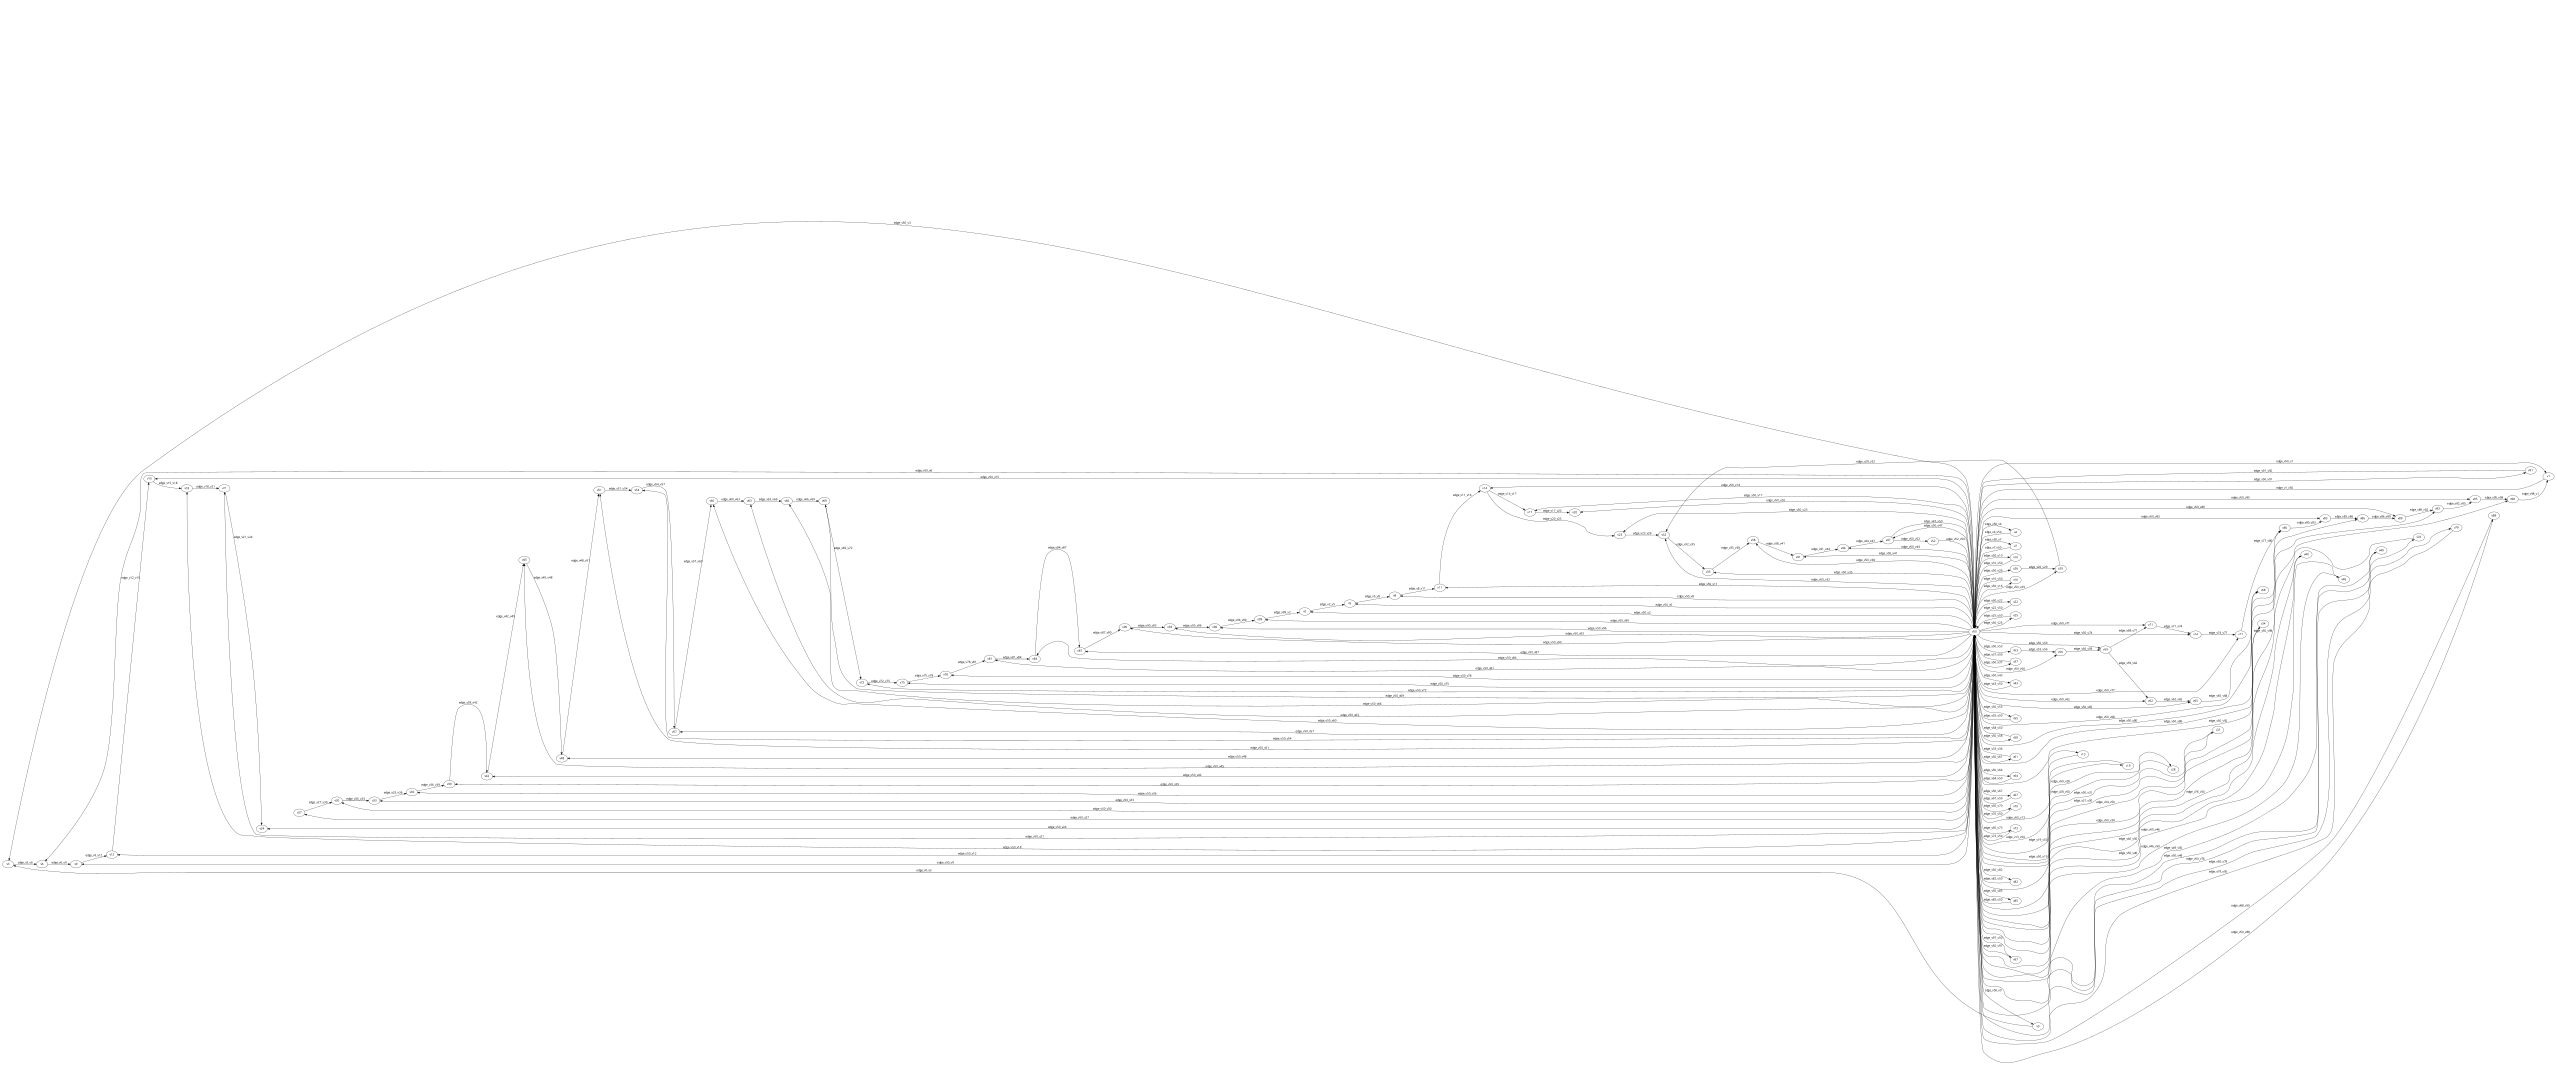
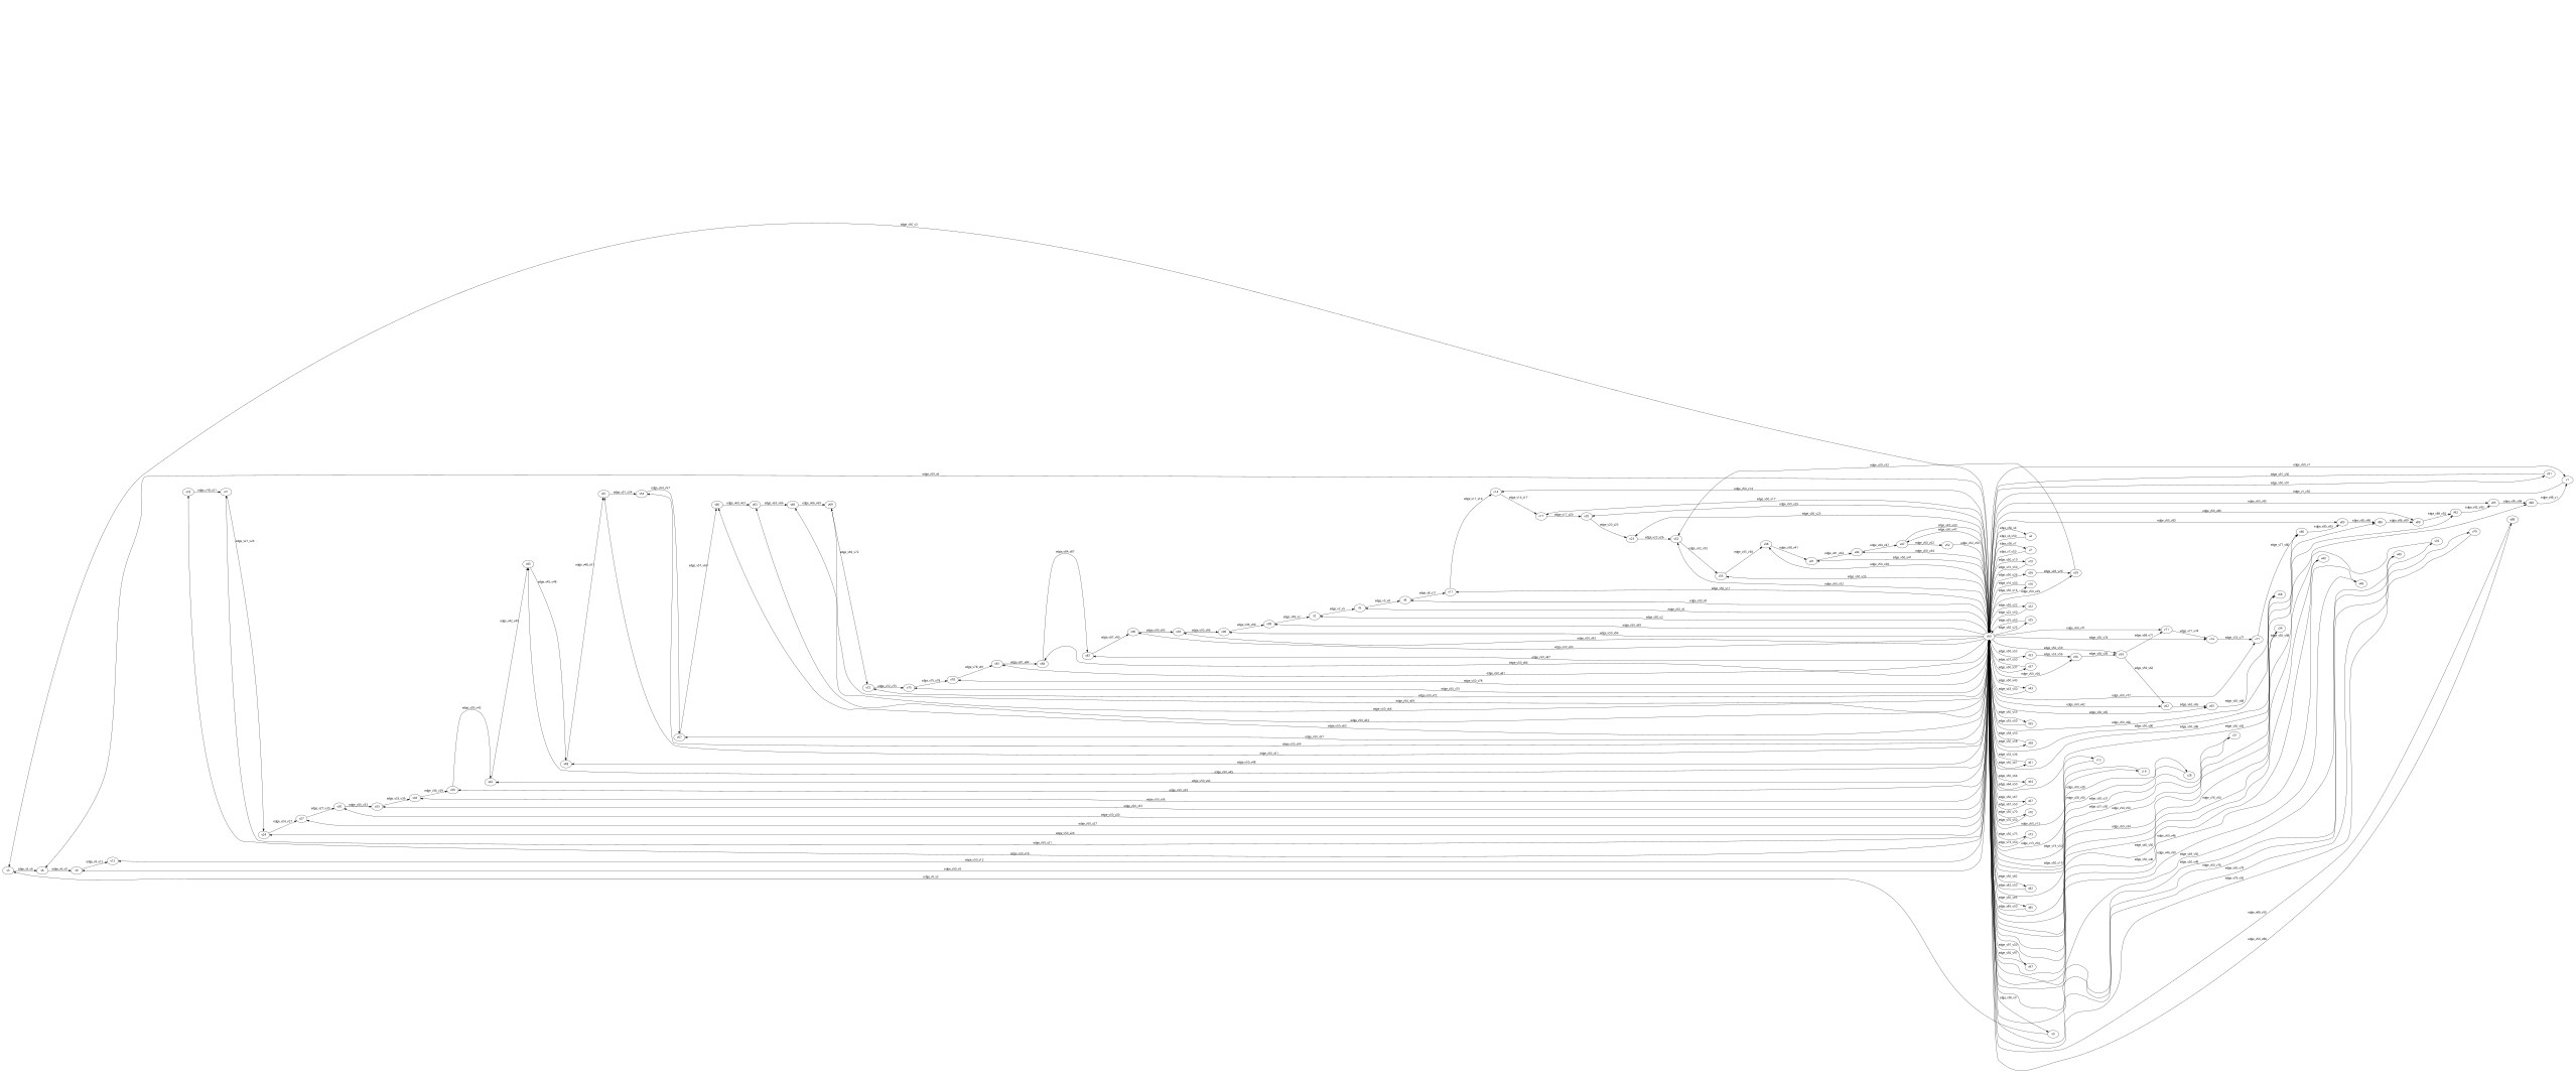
  digraph {
    fontname="Open Sans"
    rankdir=LR
    node [fontname="Open Sans" player=1]
    edge [discount=0.918 fontname="Open Sans" weight=1.86]
    v3
    v0 [player=0]
    v6 [player=0]
    v1
    v50 [player=0]
    v2 [player=0]
    v5
    v4 [player=0]
    v8 [player=0]
    v9
    v7
    v11
    v12 [player=0]
    v10 [player=0]
    v14 [player=0]
-   v15
    v13
    v17
    v18 [player=0]
    v16 [player=0]
    v20 [player=0]
    v21
    v19
    v23
    v24 [player=0]
    v22 [player=0]
    v26 [player=0]
    v27
    v25
    v29
    v30 [player=0]
    v28 [player=0]
    v32 [player=0]
    v33
    v31
    v35
    v36 [player=0]
    v34 [player=0]
    v38 [player=0]
    v39
    v37
    v41
    v42 [player=0]
    v40 [player=0]
    v44 [player=0]
    v45
    v43
    v47
    v48 [player=0]
    v46 [player=0]
    v51
    v49
    v53
    v54 [player=0]
    v55
    v56 [player=0]
    v57
    v58 [player=0]
    v59
    v60 [player=0]
    v61
    v62 [player=0]
    v63
    v64 [player=0]
    v65
    v66 [player=0]
    v67
    v68 [player=0]
    v69
    v70 [player=0]
    v71
    v72 [player=0]
    v73
    v74 [player=0]
    v75
    v76 [player=0]
    v77
    v78 [player=0]
    v79
    v80 [player=0]
    v81
    v82 [player=0]
    v83
    v84 [player=0]
    v85
    v86 [player=0]
    v87
    v88 [player=0]
    v89
    v90 [player=0]
    v91
    v92 [player=0]
    v93
    v95
    v96 [player=0]
    v97
    v98 [player=0]
    v99
    v52 [player=0]
    v3 -> v6 [label=edge_v3_v6 weight=4.77]
    v0 -> v3 [label=edge_v0_v3 weight=0.31]
    v6 -> v9 [label=edge_v6_v9 weight=4.51]
    v1 -> v50 [label=edge_v1_v50 weight=2.57]
    v50 -> v3 [label=edge_v50_v3 weight=-0.05]
    v50 -> v0 [label=edge_v50_v0 weight=-3.73]
    v50 -> v6 [label=edge_v50_v6 weight=-4.49]
    v50 -> v1 [label=edge_v50_v1 weight=2.08]
    v50 -> v2 [label=edge_v50_v2 weight=4.35]
    v50 -> v5 [label=edge_v50_v5 weight=5.42]
    v50 -> v4 [label=edge_v50_v4 weight=6.75]
    v50 -> v8 [label=edge_v50_v8 weight=3.47]
    v50 -> v9 [label=edge_v50_v9 weight=4.78]
    v50 -> v7 [label=edge_v50_v7 weight=9.25]
    v50 -> v11 [label=edge_v50_v11 weight=-1.64]
    v50 -> v12 [label=edge_v50_v12 weight=3.09]
    v50 -> v10 [label=edge_v50_v10 weight=9.99]
    v50 -> v14 [label=edge_v50_v14 weight=4.78]
-   v50 -> v15 [label=edge_v50_v15 weight=9.02]
    v50 -> v13 [label=edge_v50_v13 weight=-4.27]
    v50 -> v17 [label=edge_v50_v17 weight=-4.24]
    v50 -> v18 [label=edge_v50_v18 weight=-0.46]
    v50 -> v16 [label=edge_v50_v16 weight=7.67]
    v50 -> v20 [label=edge_v50_v20 weight=-3.46]
    v50 -> v21 [label=edge_v50_v21 weight=0.88]
    v50 -> v19 [label=edge_v50_v19 weight=-1.63]
    v50 -> v23 [label=edge_v50_v23 weight=2.51]
    v50 -> v24 [label=edge_v50_v24 weight=9.70]
    v50 -> v22 [label=edge_v50_v22 weight=2.47]
    v50 -> v26 [label=edge_v50_v26 weight=1.27]
    v50 -> v27 [label=edge_v50_v27 weight=3.26]
    v50 -> v25 [label=edge_v50_v25 weight=4.83]
    v50 -> v29 [label=edge_v50_v29 weight=-3.60]
    v50 -> v30 [label=edge_v50_v30 weight=2.69]
    v50 -> v28 [label=edge_v50_v28 weight=-4.18]
    v50 -> v32 [label=edge_v50_v32 weight=-1.42]
    v50 -> v33 [label=edge_v50_v33 weight=2.57]
    v50 -> v31 [label=edge_v50_v31 weight=-4.08]
    v50 -> v35 [label=edge_v50_v35 weight=4.47]
    v50 -> v36 [label=edge_v50_v36]
    v50 -> v34 [label=edge_v50_v34 weight=-4.86]
    v50 -> v38 [label=edge_v50_v38 weight=-3.00]
    v50 -> v39 [label=edge_v50_v39 weight=-3.03]
    v50 -> v37 [label=edge_v50_v37 weight=1.91]
    v50 -> v41 [label=edge_v50_v41 weight=8.30]
    v50 -> v42 [label=edge_v50_v42 weight=9.51]
    v50 -> v40 [label=edge_v50_v40 weight=-0.75]
    v50 -> v44 [label=edge_v50_v44 weight=8.35]
    v50 -> v45 [label=edge_v50_v45 weight=-1.93]
    v50 -> v43 [label=edge_v50_v43 weight=1.00]
    v50 -> v47 [label=edge_v50_v47 weight=8.71]
    v50 -> v48 [label=edge_v50_v48 weight=9.95]
    v50 -> v46 [label=edge_v50_v46 weight=-2.44]
    v50 -> v51 [label=edge_v50_v51 weight=0.86]
    v50 -> v49 [label=edge_v50_v49 weight=-4.77]
    v50 -> v53 [label=edge_v50_v53 weight=-0.96]
    v50 -> v54 [label=edge_v50_v54 weight=-0.44]
    v50 -> v55 [label=edge_v50_v55 weight=3.17]
    v50 -> v56 [label=edge_v50_v56 weight=2.99]
    v50 -> v57 [label=edge_v50_v57 weight=8.74]
    v50 -> v58 [label=edge_v50_v58 weight=6.88]
    v50 -> v59 [label=edge_v50_v59 weight=5.50]
    v50 -> v60 [label=edge_v50_v60 weight=0.92]
    v50 -> v61 [label=edge_v50_v61 weight=2.02]
    v50 -> v62 [label=edge_v50_v62 weight=7.37]
    v50 -> v63 [label=edge_v50_v63 weight=-3.51]
    v50 -> v64 [label=edge_v50_v64 weight=3.24]
    v50 -> v65 [label=edge_v50_v65 weight=-3.52]
    v50 -> v66 [label=edge_v50_v66 weight=-4.52]
    v50 -> v67 [label=edge_v50_v67 weight=2.12]
    v50 -> v68 [label=edge_v50_v68 weight=-3.16]
    v50 -> v69 [label=edge_v50_v69 weight=-1.47]
    v50 -> v70 [label=edge_v50_v70 weight=3.48]
    v50 -> v71 [label=edge_v50_v71 weight=8.75]
    v50 -> v72 [label=edge_v50_v72 weight=-3.21]
    v50 -> v73 [label=edge_v50_v73 weight=2.89]
    v50 -> v74 [label=edge_v50_v74 weight=1.37]
    v50 -> v75 [label=edge_v50_v75 weight=8.98]
    v50 -> v76 [label=edge_v50_v76 weight=-1.91]
    v50 -> v77 [label=edge_v50_v77 weight=2.72]
    v50 -> v78 [label=edge_v50_v78 weight=3.17]
    v50 -> v79 [label=edge_v50_v79 weight=0.08]
    v50 -> v80 [label=edge_v50_v80 weight=0.49]
    v50 -> v81 [label=edge_v50_v81 weight=-5.14]
    v50 -> v82 [label=edge_v50_v82 weight=8.47]
    v50 -> v83 [label=edge_v50_v83 weight=5.02]
    v50 -> v84 [label=edge_v50_v84 weight=-1.67]
    v50 -> v85 [label=edge_v50_v85 weight=6.34]
    v50 -> v86 [label=edge_v50_v86 weight=-5.57]
    v50 -> v87 [label=edge_v50_v87 weight=7.75]
    v50 -> v88 [label=edge_v50_v88 weight=-4.28]
    v50 -> v89 [label=edge_v50_v89 weight=2.85]
    v50 -> v90 [label=edge_v50_v90 weight=-4.75]
    v50 -> v91 [label=edge_v50_v91 weight=-0.01]
    v50 -> v92 [label=edge_v50_v92 weight=0.30]
    v50 -> v93 [label=edge_v50_v93 weight=-0.47]
    v50 -> v95 [label=edge_v50_v95 weight=5.85]
    v50 -> v96 [label=edge_v50_v96 weight=7.70]
    v50 -> v97 [label=edge_v50_v97 weight=0.67]
    v50 -> v98 [label=edge_v50_v98 weight=-1.68]
    v50 -> v99 [label=edge_v50_v99 weight=7.10]
    v2 -> v5 [label=edge_v2_v5 weight=5.59]
    v5 -> v8 [label=edge_v5_v8 weight=2.76]
    v4 -> v50 [label=edge_v4_v50 weight=7.60]
    v8 -> v11 [label=edge_v8_v11 weight=4.12]
    v9 -> v12 [label=edge_v9_v12 weight=-2.74]
    v7 -> v50 [label=edge_v7_v50 weight=11.03]
    v11 -> v14 [label=edge_v11_v14 weight=3.60]
-   v12 -> v15 [label=edge_v12_v15 weight=0.68]
    v10 -> v50 [label=edge_v10_v50 weight=9.24]
    v14 -> v17 [label=edge_v14_v17 weight=-0.00]
-   v15 -> v18 [label=edge_v15_v18 weight=6.48]
    v13 -> v50 [label=edge_v13_v50 weight=-4.01]
    v17 -> v20 [label=edge_v17_v20 weight=6.89]
    v18 -> v21 [label=edge_v18_v21 weight=5.84]
    v16 -> v50 [label=edge_v16_v50 weight=9.96]
-   v14 -> v23 [label=edge_v20_v23 weight=-0.39]
+   v20 -> v23 [label=edge_v20_v23 weight=-0.39]
    v21 -> v24 [label=edge_v21_v24 weight=1.18]
    v19 -> v50 [label=edge_v19_v50 weight=-1.03]
    v23 -> v32 [label=edge_v23_v26 weight=6.99]
+   v24 -> v27 [label=edge_v24_v27 weight=-0.36]
    v22 -> v50 [label=edge_v22_v50 weight=0.67]
    v26 -> v29 [label=edge_v26_v29]
    v27 -> v30 [label=edge_v27_v30 weight=3.78]
    v25 -> v50 [label=edge_v25_v50 weight=2.17]
    v29 -> v32 [label=edge_v29_v32 weight=-1.32]
    v30 -> v33 [label=edge_v30_v33 weight=6.76]
    v28 -> v50 [label=edge_v28_v50 weight=-6.55]
    v32 -> v35 [label=edge_v32_v35 weight=2.32]
    v33 -> v36 [label=edge_v33_v36 weight=1.92]
    v31 -> v50 [label=edge_v31_v50 weight=-2.08]
    v35 -> v38 [label=edge_v35_v38 weight=0.29]
    v36 -> v39 [label=edge_v36_v39]
    v34 -> v50 [label=edge_v34_v50 weight=-4.67]
    v38 -> v41 [label=edge_v38_v41 weight=0.17]
    v39 -> v42 [label=edge_v39_v42 weight=-2.87]
    v37 -> v50 [label=edge_v37_v50 weight=4.25]
    v41 -> v44 [label=edge_v41_v44 weight=0.18]
    v42 -> v45 [label=edge_v42_v45 weight=-2.04]
    v40 -> v50 [label=edge_v40_v50 weight=-0.00]
    v44 -> v47 [label=edge_v44_v47 weight=4.44]
    v45 -> v48 [label=edge_v45_v48 weight=-0.25]
    v43 -> v50 [label=edge_v43_v50 weight=3.61]
    v47 -> v50 [label=edge_v47_v50 weight=-2.33]
    v47 -> v52 [label=edge_v50_v52 weight=5.57]
    v48 -> v51 [label=edge_v48_v51 weight=-1.36]
    v46 -> v50 [label=edge_v46_v50 weight=-1.63]
    v51 -> v54 [label=edge_v51_v54 weight=5.52]
    v49 -> v50 [label=edge_v49_v50 weight=-5.44]
    v53 -> v56 [label=edge_v53_v56 weight=-1.18]
    v54 -> v57 [label=edge_v54_v57 weight=-2.12]
    v55 -> v50 [label=edge_v55_v50 weight=0.96]
    v56 -> v59 [label=edge_v56_v59 weight=4.37]
    v57 -> v60 [label=edge_v57_v60 weight=-1.55]
    v58 -> v50 [label=edge_v58_v50 weight=4.58]
    v59 -> v62 [label=edge_v59_v62 weight=2.77]
    v59 -> v71 [label=edge_v68_v71 weight=1.81]
    v60 -> v63 [label=edge_v60_v63 weight=3.31]
    v61 -> v50 [label=edge_v33_v36 weight=-0.58]
    v62 -> v65 [label=edge_v62_v65 weight=1.52]
    v63 -> v66 [label=edge_v63_v66 weight=1.03]
    v64 -> v50 [label=edge_v64_v50 weight=5.25]
    v65 -> v68 [label=edge_v65_v68 weight=0.92]
    v66 -> v69 [label=edge_v66_v69 weight=1.58]
    v67 -> v50 [label=edge_v67_v50 weight=4.75]
    v69 -> v72 [label=edge_v69_v72 weight=-0.67]
    v70 -> v50 [label=edge_v70_v50 weight=0.83]
    v71 -> v74 [label=edge_v71_v74 weight=-1.79]
    v72 -> v75 [label=edge_v72_v75 weight=6.10]
    v73 -> v50 [label=edge_v73_v50 weight=5.84]
    v74 -> v77 [label=edge_v74_v77 weight=5.73]
    v75 -> v78 [label=edge_v75_v78 weight=5.72]
    v76 -> v50 [label=edge_v76_v50 weight=-0.72]
    v77 -> v80 [label=edge_v77_v80 weight=2.97]
    v78 -> v81 [label=edge_v78_v81 weight=1.88]
    v79 -> v50 [label=edge_v79_v50 weight=0.72]
    v80 -> v83 [label=edge_v80_v83 weight=3.31]
    v81 -> v84 [label=edge_v81_v84 weight=6.54]
    v82 -> v50 [label=edge_v82_v50 weight=6.20]
    v83 -> v86 [label=edge_v83_v86 weight=0.61]
    v84 -> v87 [label=edge_v84_v87 weight=-1.95]
    v85 -> v50 [label=edge_v85_v50 weight=6.55]
    v86 -> v89 [label=edge_v86_v89 weight=5.15]
    v87 -> v90 [label=edge_v87_v90 weight=-1.56]
    v88 -> v50 [label=edge_v88_v50 weight=-5.83]
    v89 -> v92 [label=edge_v89_v92 weight=0.80]
    v90 -> v93 [label=edge_v90_v93 weight=4.21]
    v91 -> v50 [label=edge_v91_v50 weight=-0.44]
    v92 -> v95 [label=edge_v92_v95 weight=3.55]
    v93 -> v96 [label=edge_v93_v96 weight=6.53]
    v95 -> v98 [label=edge_v95_v98 weight=5.56]
    v96 -> v99 [label=edge_v96_v99 weight=0.44]
    v97 -> v50 [label=edge_v97_v50 weight=2.18]
    v98 -> v1 [label=edge_v98_v1 weight=-2.81]
    v99 -> v2 [label=edge_v99_v2 weight=6.50]
    v52 -> v50 [label=edge_v52_v50 weight=7.21]
  }
